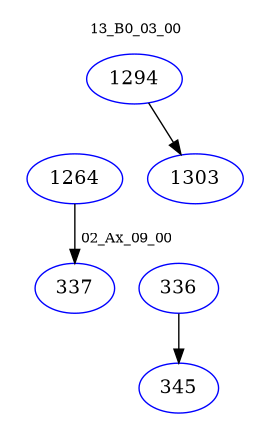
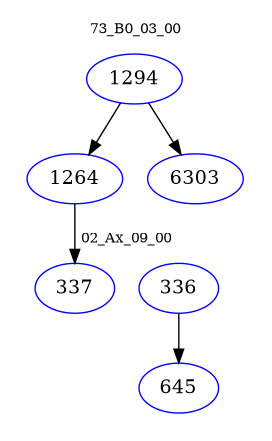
  digraph {
    node [color=blue]
    edge [color=black]
    n1 [label=336]
-   n2 [label=345]
+   n2 [label=645]
    n3 [label=337]
    n4 [label=1294]
    n5 [label=1264]
-   n6 [label=1303]
+   n6 [label=6303]
    subgraph cluster_1 {
      color=white
      fontsize=10
      label="02_Ax_09_00"
      n1
      n2
      n3
    }
    subgraph cluster_2 {
      color=white
      fontsize=10
-     label="13_B0_03_00"
+     label="73_B0_03_00"
      n4
      n5
      n6
    }
    n1 -> n2
+   n4 -> n5
    n4 -> n6
    n5 -> n3
  }
